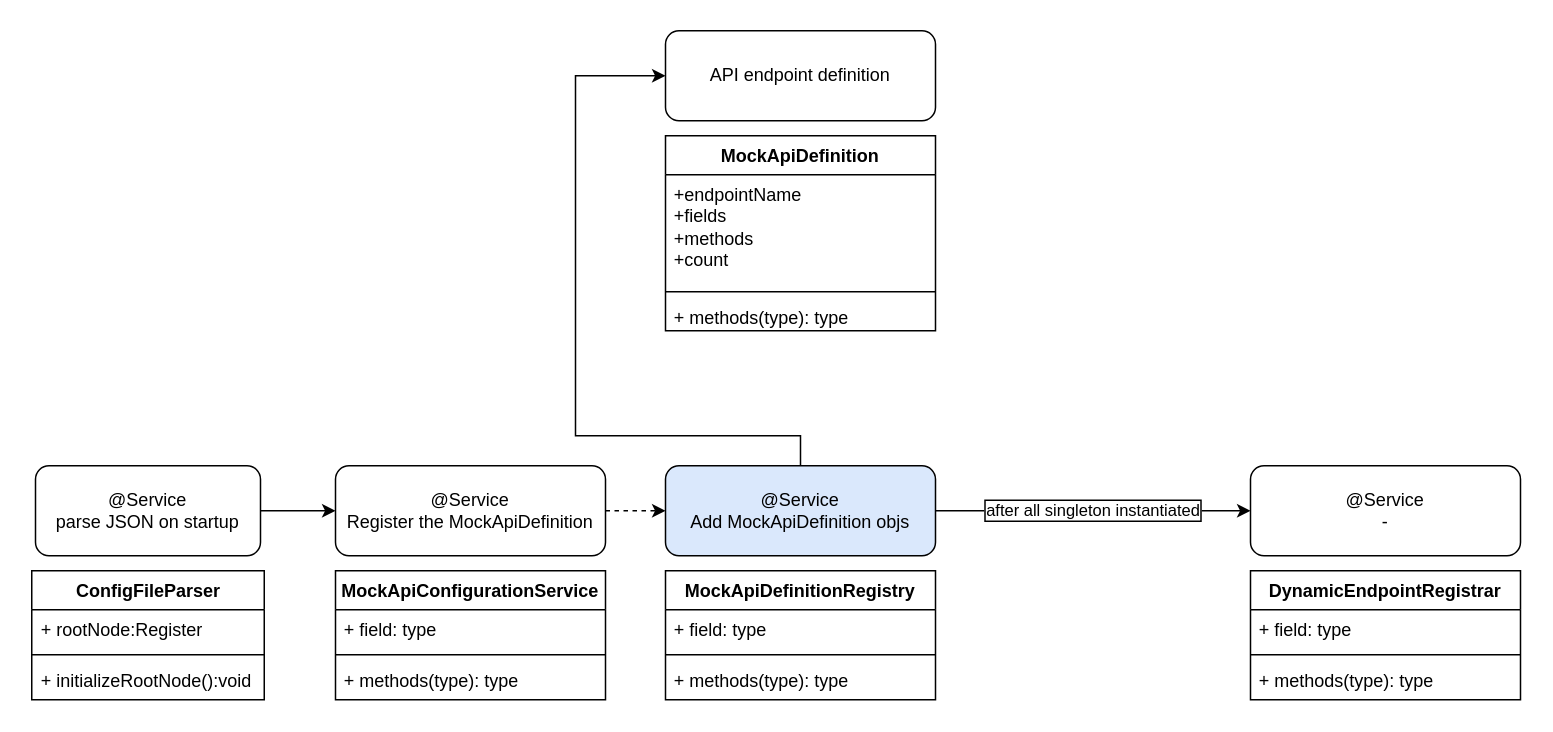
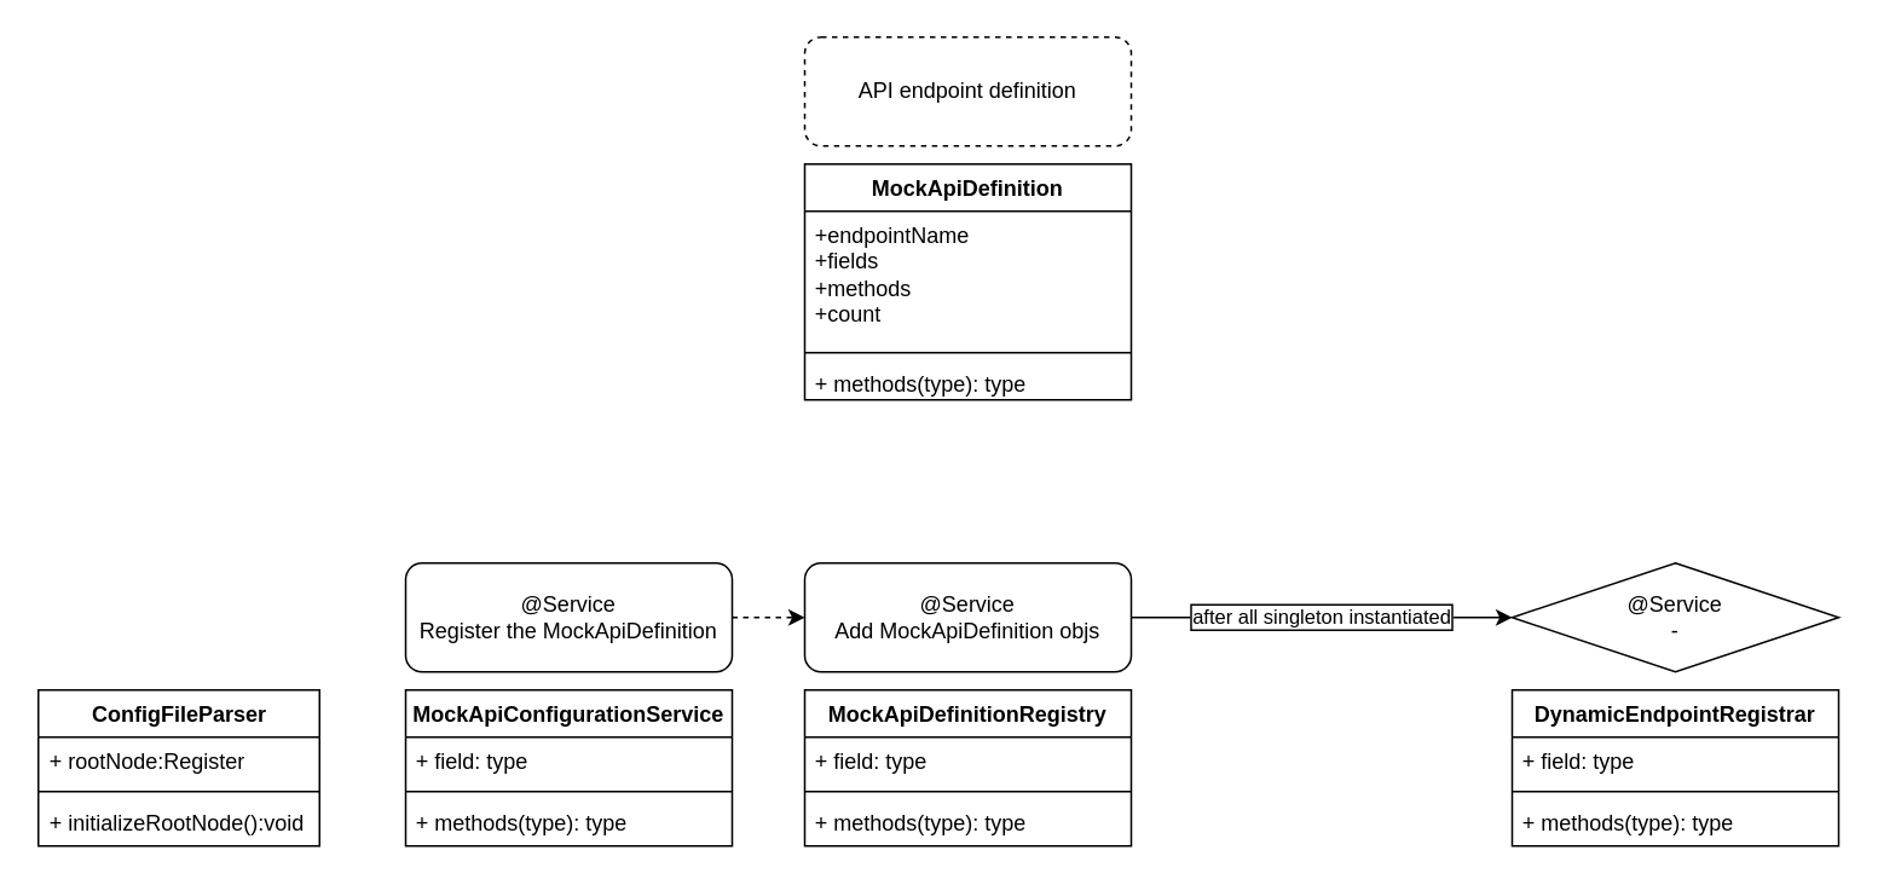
  <mxCell id="0" />
  <mxCell id="1" parent="0" />
- <mxCell id="2" value="" style="edgeStyle=orthogonalEdgeStyle;rounded=0;orthogonalLoop=1;jettySize=auto;html=1;" edge="1" parent="1" source="5" target="13"><mxGeometry relative="1" as="geometry" /></mxCell>
  <mxCell id="3" value="" style="group" vertex="1" connectable="0" parent="1"><mxGeometry x="20.5" y="310" width="155" height="156" as="geometry" /></mxCell>
  <mxCell id="4" value="" style="group" vertex="1" connectable="0" parent="3"><mxGeometry width="155" height="156" as="geometry" /></mxCell>
- <mxCell id="5" value="&lt;div&gt;@Service&lt;/div&gt;parse JSON on startup" style="rounded=1;whiteSpace=wrap;html=1;" vertex="1" parent="4"><mxGeometry x="2.5" width="150" height="60" as="geometry" /></mxCell>
  <mxCell id="6" value="ConfigFileParser" style="swimlane;fontStyle=1;align=center;verticalAlign=top;childLayout=stackLayout;horizontal=1;startSize=26;horizontalStack=0;resizeParent=1;resizeParentMax=0;resizeLast=0;collapsible=1;marginBottom=0;whiteSpace=wrap;html=1;" vertex="1" parent="4"><mxGeometry y="70" width="155" height="86" as="geometry"><mxRectangle x="197.5" y="620" width="130" height="30" as="alternateBounds" /></mxGeometry></mxCell>
  <mxCell id="7" value="+ rootNode:Register&amp;nbsp;" style="text;strokeColor=none;fillColor=none;align=left;verticalAlign=top;spacingLeft=4;spacingRight=4;overflow=hidden;rotatable=0;points=[[0,0.5],[1,0.5]];portConstraint=eastwest;whiteSpace=wrap;html=1;" vertex="1" parent="6"><mxGeometry y="26" width="155" height="26" as="geometry" /></mxCell>
  <mxCell id="8" value="" style="line;strokeWidth=1;fillColor=none;align=left;verticalAlign=middle;spacingTop=-1;spacingLeft=3;spacingRight=3;rotatable=0;labelPosition=right;points=[];portConstraint=eastwest;strokeColor=inherit;" vertex="1" parent="6"><mxGeometry y="52" width="155" height="8" as="geometry" /></mxCell>
  <mxCell id="9" value="+&amp;nbsp;initializeRootNode():void" style="text;strokeColor=none;fillColor=none;align=left;verticalAlign=top;spacingLeft=4;spacingRight=4;overflow=hidden;rotatable=0;points=[[0,0.5],[1,0.5]];portConstraint=eastwest;whiteSpace=wrap;html=1;" vertex="1" parent="6"><mxGeometry y="60" width="155" height="26" as="geometry" /></mxCell>
  <mxCell id="10" value="" style="group" vertex="1" connectable="0" parent="1"><mxGeometry x="223" y="310" width="180" height="156" as="geometry" /></mxCell>
  <mxCell id="11" value="" style="group" vertex="1" connectable="0" parent="10"><mxGeometry width="180" height="156" as="geometry" /></mxCell>
  <mxCell id="12" value="" style="group" vertex="1" connectable="0" parent="11"><mxGeometry width="180" height="156" as="geometry" /></mxCell>
  <mxCell id="13" value="&lt;div&gt;@Service&lt;/div&gt;Register the&amp;nbsp;MockApiDefinition" style="rounded=1;whiteSpace=wrap;html=1;" vertex="1" parent="12"><mxGeometry width="180" height="60" as="geometry" /></mxCell>
  <mxCell id="14" value="MockApiConfigurationService" style="swimlane;fontStyle=1;align=center;verticalAlign=top;childLayout=stackLayout;horizontal=1;startSize=26;horizontalStack=0;resizeParent=1;resizeParentMax=0;resizeLast=0;collapsible=1;marginBottom=0;whiteSpace=wrap;html=1;" vertex="1" parent="12"><mxGeometry y="70" width="180" height="86" as="geometry"><mxRectangle x="373.75" y="620" width="200" height="30" as="alternateBounds" /></mxGeometry></mxCell>
  <mxCell id="15" value="+ field: type" style="text;strokeColor=none;fillColor=none;align=left;verticalAlign=top;spacingLeft=4;spacingRight=4;overflow=hidden;rotatable=0;points=[[0,0.5],[1,0.5]];portConstraint=eastwest;whiteSpace=wrap;html=1;" vertex="1" parent="14"><mxGeometry y="26" width="180" height="26" as="geometry" /></mxCell>
  <mxCell id="16" value="" style="line;strokeWidth=1;fillColor=none;align=left;verticalAlign=middle;spacingTop=-1;spacingLeft=3;spacingRight=3;rotatable=0;labelPosition=right;points=[];portConstraint=eastwest;strokeColor=inherit;" vertex="1" parent="14"><mxGeometry y="52" width="180" height="8" as="geometry" /></mxCell>
  <mxCell id="17" value="+ methods(type): type" style="text;strokeColor=none;fillColor=none;align=left;verticalAlign=top;spacingLeft=4;spacingRight=4;overflow=hidden;rotatable=0;points=[[0,0.5],[1,0.5]];portConstraint=eastwest;whiteSpace=wrap;html=1;" vertex="1" parent="14"><mxGeometry y="60" width="180" height="26" as="geometry" /></mxCell>
  <mxCell id="18" value="" style="group" vertex="1" connectable="0" parent="1"><mxGeometry x="443" y="310" width="180" height="156" as="geometry" /></mxCell>
  <mxCell id="19" value="" style="group" vertex="1" connectable="0" parent="18"><mxGeometry width="180" height="156" as="geometry" /></mxCell>
  <mxCell id="20" value="" style="group" vertex="1" connectable="0" parent="19"><mxGeometry width="180" height="156" as="geometry" /></mxCell>
  <mxCell id="21" value="after all singleton&lt;span style=&quot;color: light-dark(rgb(0, 0, 0), rgb(255, 255, 255));&quot;&gt;&amp;nbsp;instantiated&lt;/span&gt;" style="edgeStyle=orthogonalEdgeStyle;rounded=0;orthogonalLoop=1;jettySize=auto;html=1;exitX=1;exitY=0.5;exitDx=0;exitDy=0;labelBackgroundColor=default;labelBorderColor=default;" edge="1" parent="20" source="22"><mxGeometry relative="1" as="geometry"><mxPoint x="390" y="30" as="targetPoint" /></mxGeometry></mxCell>
- <mxCell id="22" value="&lt;div&gt;@Service&lt;/div&gt;Add MockApiDefinition objs" style="rounded=1;whiteSpace=wrap;html=1;fillColor=#dae8fc;" vertex="1" parent="20"><mxGeometry width="180" height="60" as="geometry" /></mxCell>
+ <mxCell id="22" value="&lt;div&gt;@Service&lt;/div&gt;Add MockApiDefinition objs" style="rounded=1;whiteSpace=wrap;html=1;" vertex="1" parent="20"><mxGeometry width="180" height="60" as="geometry" /></mxCell>
  <mxCell id="23" value="MockApiDefinitionRegistry" style="swimlane;fontStyle=1;align=center;verticalAlign=top;childLayout=stackLayout;horizontal=1;startSize=26;horizontalStack=0;resizeParent=1;resizeParentMax=0;resizeLast=0;collapsible=1;marginBottom=0;whiteSpace=wrap;html=1;" vertex="1" parent="20"><mxGeometry y="70" width="180" height="86" as="geometry"><mxRectangle x="373.75" y="620" width="200" height="30" as="alternateBounds" /></mxGeometry></mxCell>
  <mxCell id="24" value="+ field: type" style="text;strokeColor=none;fillColor=none;align=left;verticalAlign=top;spacingLeft=4;spacingRight=4;overflow=hidden;rotatable=0;points=[[0,0.5],[1,0.5]];portConstraint=eastwest;whiteSpace=wrap;html=1;" vertex="1" parent="23"><mxGeometry y="26" width="180" height="26" as="geometry" /></mxCell>
  <mxCell id="25" value="" style="line;strokeWidth=1;fillColor=none;align=left;verticalAlign=middle;spacingTop=-1;spacingLeft=3;spacingRight=3;rotatable=0;labelPosition=right;points=[];portConstraint=eastwest;strokeColor=inherit;" vertex="1" parent="23"><mxGeometry y="52" width="180" height="8" as="geometry" /></mxCell>
  <mxCell id="26" value="+ methods(type): type" style="text;strokeColor=none;fillColor=none;align=left;verticalAlign=top;spacingLeft=4;spacingRight=4;overflow=hidden;rotatable=0;points=[[0,0.5],[1,0.5]];portConstraint=eastwest;whiteSpace=wrap;html=1;" vertex="1" parent="23"><mxGeometry y="60" width="180" height="26" as="geometry" /></mxCell>
  <mxCell id="27" style="edgeStyle=orthogonalEdgeStyle;rounded=0;orthogonalLoop=1;jettySize=auto;html=1;exitX=1;exitY=0.5;exitDx=0;exitDy=0;entryX=0;entryY=0.5;entryDx=0;entryDy=0;dashed=1;" edge="1" parent="1" source="13" target="22"><mxGeometry relative="1" as="geometry" /></mxCell>
  <mxCell id="28" value="" style="group" vertex="1" connectable="0" parent="1"><mxGeometry x="443" y="20" width="200" height="200" as="geometry" /></mxCell>
- <mxCell id="29" value="API endpoint definition" style="rounded=1;whiteSpace=wrap;html=1;" vertex="1" parent="28"><mxGeometry width="180" height="60" as="geometry" /></mxCell>
+ <mxCell id="29" value="API endpoint definition" style="rounded=1;whiteSpace=wrap;html=1;dashed=1;" vertex="1" parent="28"><mxGeometry width="180" height="60" as="geometry" /></mxCell>
  <mxCell id="30" value="MockApiDefinition" style="swimlane;fontStyle=1;align=center;verticalAlign=top;childLayout=stackLayout;horizontal=1;startSize=26;horizontalStack=0;resizeParent=1;resizeParentMax=0;resizeLast=0;collapsible=1;marginBottom=0;whiteSpace=wrap;html=1;" vertex="1" parent="28"><mxGeometry y="70" width="180" height="130" as="geometry"><mxRectangle y="70" width="200" height="30" as="alternateBounds" /></mxGeometry></mxCell>
  <mxCell id="31" value="&lt;div&gt;+endpointName&lt;/div&gt;&lt;div&gt;&lt;span style=&quot;background-color: transparent; color: light-dark(rgb(0, 0, 0), rgb(255, 255, 255));&quot;&gt;+fields&lt;/span&gt;&lt;/div&gt;&lt;div&gt;&lt;span style=&quot;background-color: transparent; color: light-dark(rgb(0, 0, 0), rgb(255, 255, 255));&quot;&gt;+methods&lt;/span&gt;&lt;/div&gt;&lt;div&gt;&lt;span style=&quot;background-color: transparent; color: light-dark(rgb(0, 0, 0), rgb(255, 255, 255));&quot;&gt;+count&lt;/span&gt;&lt;/div&gt;" style="text;strokeColor=none;fillColor=none;align=left;verticalAlign=top;spacingLeft=4;spacingRight=4;overflow=hidden;rotatable=0;points=[[0,0.5],[1,0.5]];portConstraint=eastwest;whiteSpace=wrap;html=1;" vertex="1" parent="30"><mxGeometry y="26" width="180" height="74" as="geometry" /></mxCell>
  <mxCell id="32" value="" style="line;strokeWidth=1;fillColor=none;align=left;verticalAlign=middle;spacingTop=-1;spacingLeft=3;spacingRight=3;rotatable=0;labelPosition=right;points=[];portConstraint=eastwest;strokeColor=inherit;" vertex="1" parent="30"><mxGeometry y="100" width="180" height="8" as="geometry" /></mxCell>
  <mxCell id="33" value="+ methods(type): type" style="text;strokeColor=none;fillColor=none;align=left;verticalAlign=top;spacingLeft=4;spacingRight=4;overflow=hidden;rotatable=0;points=[[0,0.5],[1,0.5]];portConstraint=eastwest;whiteSpace=wrap;html=1;" vertex="1" parent="30"><mxGeometry y="108" width="180" height="22" as="geometry" /></mxCell>
- <mxCell id="34" style="edgeStyle=orthogonalEdgeStyle;rounded=0;orthogonalLoop=1;jettySize=auto;html=1;entryX=0;entryY=0.5;entryDx=0;entryDy=0;exitX=0.5;exitY=0;exitDx=0;exitDy=0;" edge="1" parent="1" source="22" target="29"><mxGeometry relative="1" as="geometry"><mxPoint x="533" y="300" as="sourcePoint" /><Array as="points"><mxPoint x="533" y="290" /><mxPoint x="383" y="290" /><mxPoint x="383" y="50" /></Array></mxGeometry></mxCell>
  <mxCell id="35" value="" style="group" vertex="1" connectable="0" parent="1"><mxGeometry x="833" y="310" width="180" height="156" as="geometry" /></mxCell>
  <mxCell id="36" value="" style="group" vertex="1" connectable="0" parent="35"><mxGeometry width="180" height="156" as="geometry" /></mxCell>
  <mxCell id="37" value="" style="group" vertex="1" connectable="0" parent="36"><mxGeometry width="180" height="156" as="geometry" /></mxCell>
- <mxCell id="38" value="&lt;div&gt;@Service&lt;/div&gt;-" style="rounded=1;whiteSpace=wrap;html=1;" vertex="1" parent="37"><mxGeometry width="180" height="60" as="geometry" /></mxCell>
+ <mxCell id="38" value="&lt;div&gt;@Service&lt;/div&gt;-" style="rhombus;whiteSpace=wrap;html=1;" vertex="1" parent="37"><mxGeometry width="180" height="60" as="geometry" /></mxCell>
  <mxCell id="39" value="DynamicEndpointRegistrar" style="swimlane;fontStyle=1;align=center;verticalAlign=top;childLayout=stackLayout;horizontal=1;startSize=26;horizontalStack=0;resizeParent=1;resizeParentMax=0;resizeLast=0;collapsible=1;marginBottom=0;whiteSpace=wrap;html=1;" vertex="1" parent="37"><mxGeometry y="70" width="180" height="86" as="geometry"><mxRectangle x="373.75" y="620" width="200" height="30" as="alternateBounds" /></mxGeometry></mxCell>
  <mxCell id="40" value="+ field: type" style="text;strokeColor=none;fillColor=none;align=left;verticalAlign=top;spacingLeft=4;spacingRight=4;overflow=hidden;rotatable=0;points=[[0,0.5],[1,0.5]];portConstraint=eastwest;whiteSpace=wrap;html=1;" vertex="1" parent="39"><mxGeometry y="26" width="180" height="26" as="geometry" /></mxCell>
  <mxCell id="41" value="" style="line;strokeWidth=1;fillColor=none;align=left;verticalAlign=middle;spacingTop=-1;spacingLeft=3;spacingRight=3;rotatable=0;labelPosition=right;points=[];portConstraint=eastwest;strokeColor=inherit;" vertex="1" parent="39"><mxGeometry y="52" width="180" height="8" as="geometry" /></mxCell>
  <mxCell id="42" value="+ methods(type): type" style="text;strokeColor=none;fillColor=none;align=left;verticalAlign=top;spacingLeft=4;spacingRight=4;overflow=hidden;rotatable=0;points=[[0,0.5],[1,0.5]];portConstraint=eastwest;whiteSpace=wrap;html=1;" vertex="1" parent="39"><mxGeometry y="60" width="180" height="26" as="geometry" /></mxCell>
